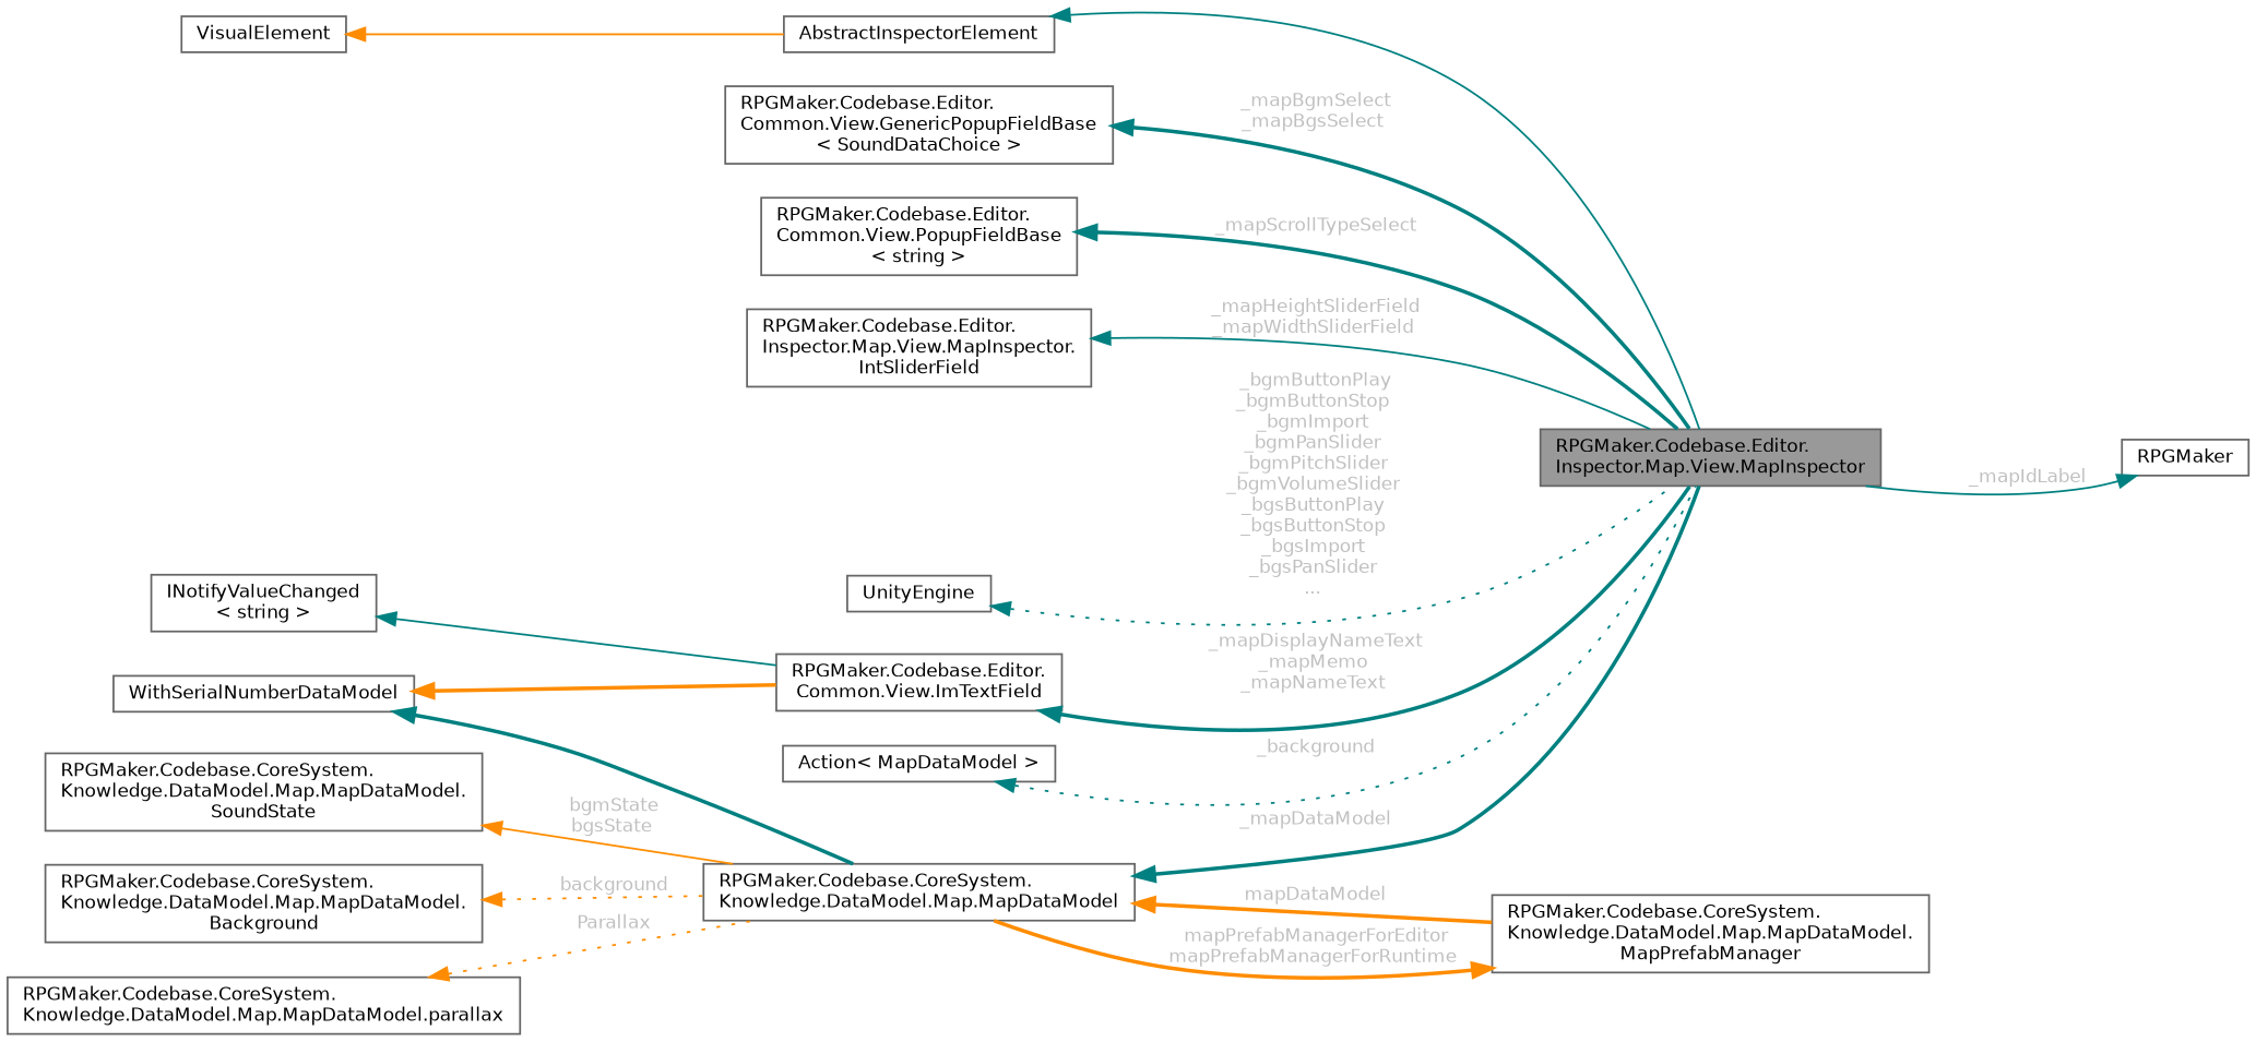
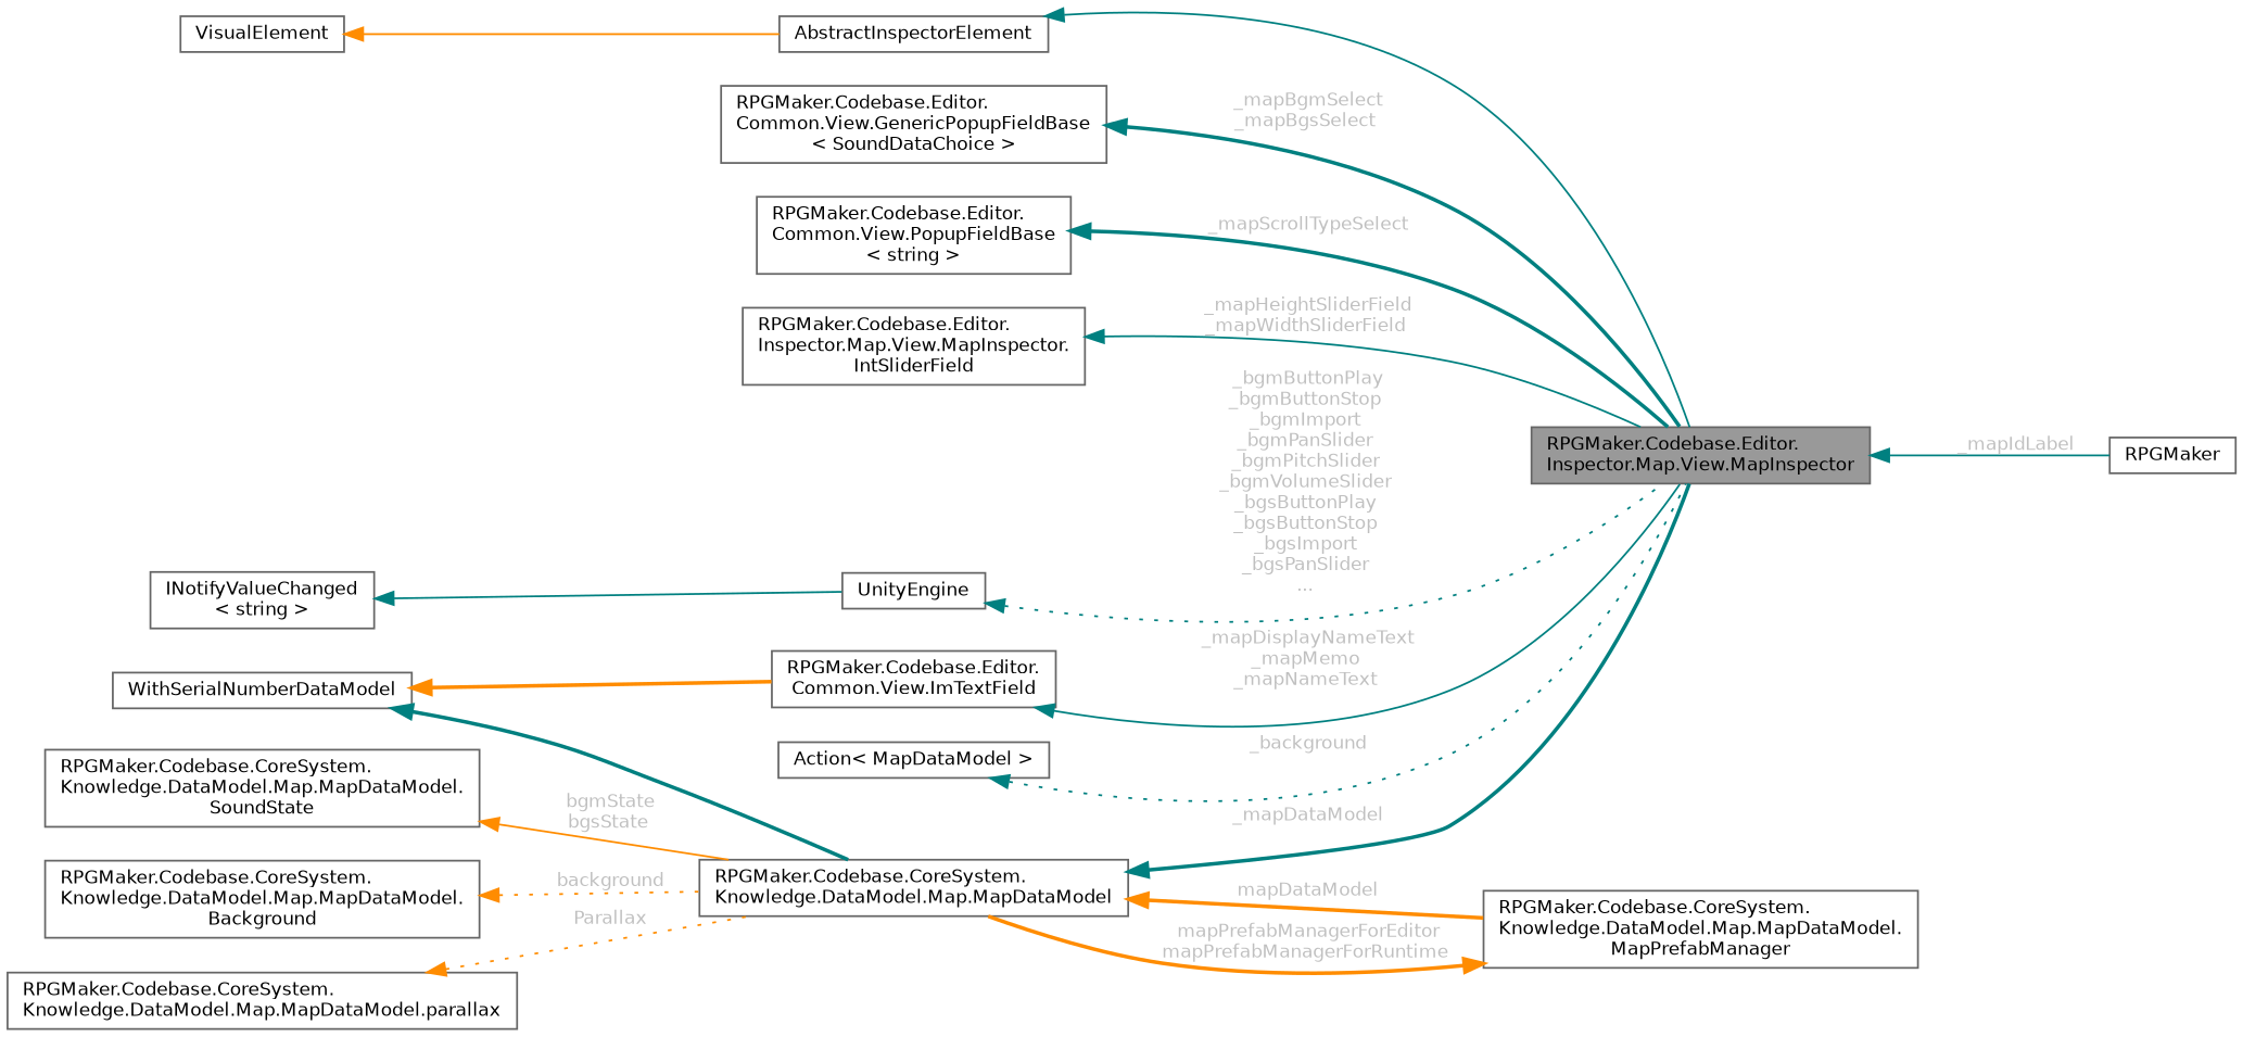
  digraph {
    rankdir=LR
    node [color=gray40 fillcolor=white fontname=Helvetica fontsize=10 shape=box style=filled]
    edge [color=teal dir=back fontname=Helvetica fontsize=10 labelfontname=Helvetica labelfontsize=10 style=bold fontcolor=grey]
    n1 [fillcolor=grey60 fontcolor=black height=0.2 label="RPGMaker.Codebase.Editor.\lInspector.Map.View.MapInspector" width=0.4]
    n2 [height=0.2 label=AbstractInspectorElement width=0.4]
    n3 [height=0.2 label=VisualElement width=0.4]
    n4 [height=0.2 label="RPGMaker.Codebase.Editor.\lCommon.View.ImTextField" width=0.4]
    n5 [height=0.2 label="RPGMaker.Codebase.CoreSystem.\lKnowledge.DataModel.Map.MapDataModel" width=0.4]
    n6 [height=0.2 label="RPGMaker.Codebase.CoreSystem.\lKnowledge.DataModel.Map.MapDataModel.\lMapPrefabManager" width=0.4]
    n7 [height=0.2 label=WithSerialNumberDataModel width=0.4]
    n8 [height=0.2 label="RPGMaker.Codebase.CoreSystem.\lKnowledge.DataModel.Map.MapDataModel.\lBackground" width=0.4]
    n9 [height=0.2 label="RPGMaker.Codebase.CoreSystem.\lKnowledge.DataModel.Map.MapDataModel.parallax" width=0.4]
    n10 [height=0.2 label="RPGMaker.Codebase.CoreSystem.\lKnowledge.DataModel.Map.MapDataModel.\lSoundState" width=0.4]
    n11 [height=0.2 label="Action\< MapDataModel \>" width=0.4]
    n12 [height=0.2 label=UnityEngine width=0.4]
    n13 [height=0.2 label="RPGMaker.Codebase.Editor.\lCommon.View.GenericPopupFieldBase\l\< SoundDataChoice \>" width=0.4]
    n14 [height=0.2 label="INotifyValueChanged\l\< string \>" width=0.4]
    n15 [height=0.2 label=RPGMaker width=0.4]
    n16 [height=0.2 label="RPGMaker.Codebase.Editor.\lCommon.View.PopupFieldBase\l\< string \>" width=0.4]
    n17 [height=0.2 label="RPGMaker.Codebase.Editor.\lInspector.Map.View.MapInspector.\lIntSliderField" width=0.4]
    n2 -> n1 [style=solid fontcolor=""]
    n3 -> n2 [color=darkorange style=solid fontcolor=""]
-   n4 -> n1 [label=" _mapDisplayNameText\n_mapMemo\n_mapNameText"]
+   n4 -> n1 [label=" _mapDisplayNameText\n_mapMemo\n_mapNameText" style=solid]
    n5 -> n1 [label=" _mapDataModel"]
    n5 -> n6 [color=darkorange label=" mapDataModel"]
    n6 -> n5 [color=darkorange label=" mapPrefabManagerForEditor\nmapPrefabManagerForRuntime"]
    n7 -> n4 [color=darkorange fontcolor=""]
    n7 -> n5 [fontcolor=""]
    n8 -> n5 [color=darkorange label=" background" style=dotted]
    n9 -> n5 [color=darkorange label=" Parallax" style=dotted]
    n10 -> n5 [color=darkorange label=" bgmState\nbgsState" style=solid]
    n11 -> n1 [label=" _background" style=dotted]
    n12 -> n1 [label=" _bgmButtonPlay\n_bgmButtonStop\n_bgmImport\n_bgmPanSlider\n_bgmPitchSlider\n_bgmVolumeSlider\n_bgsButtonPlay\n_bgsButtonStop\n_bgsImport\n_bgsPanSlider\n..." style=dotted]
    n13 -> n1 [label=" _mapBgmSelect\n_mapBgsSelect"]
-   n14 -> n4 [style=solid fontcolor=""]
-   n15 -> n1 [label=" _mapIdLabel" style=solid]
+   n14 -> n12 [style=solid fontcolor=""]
+   n1 -> n15 [label=" _mapIdLabel" style=solid]
    n16 -> n1 [label=" _mapScrollTypeSelect"]
    n17 -> n1 [label=" _mapHeightSliderField\n_mapWidthSliderField" style=solid]
  }
